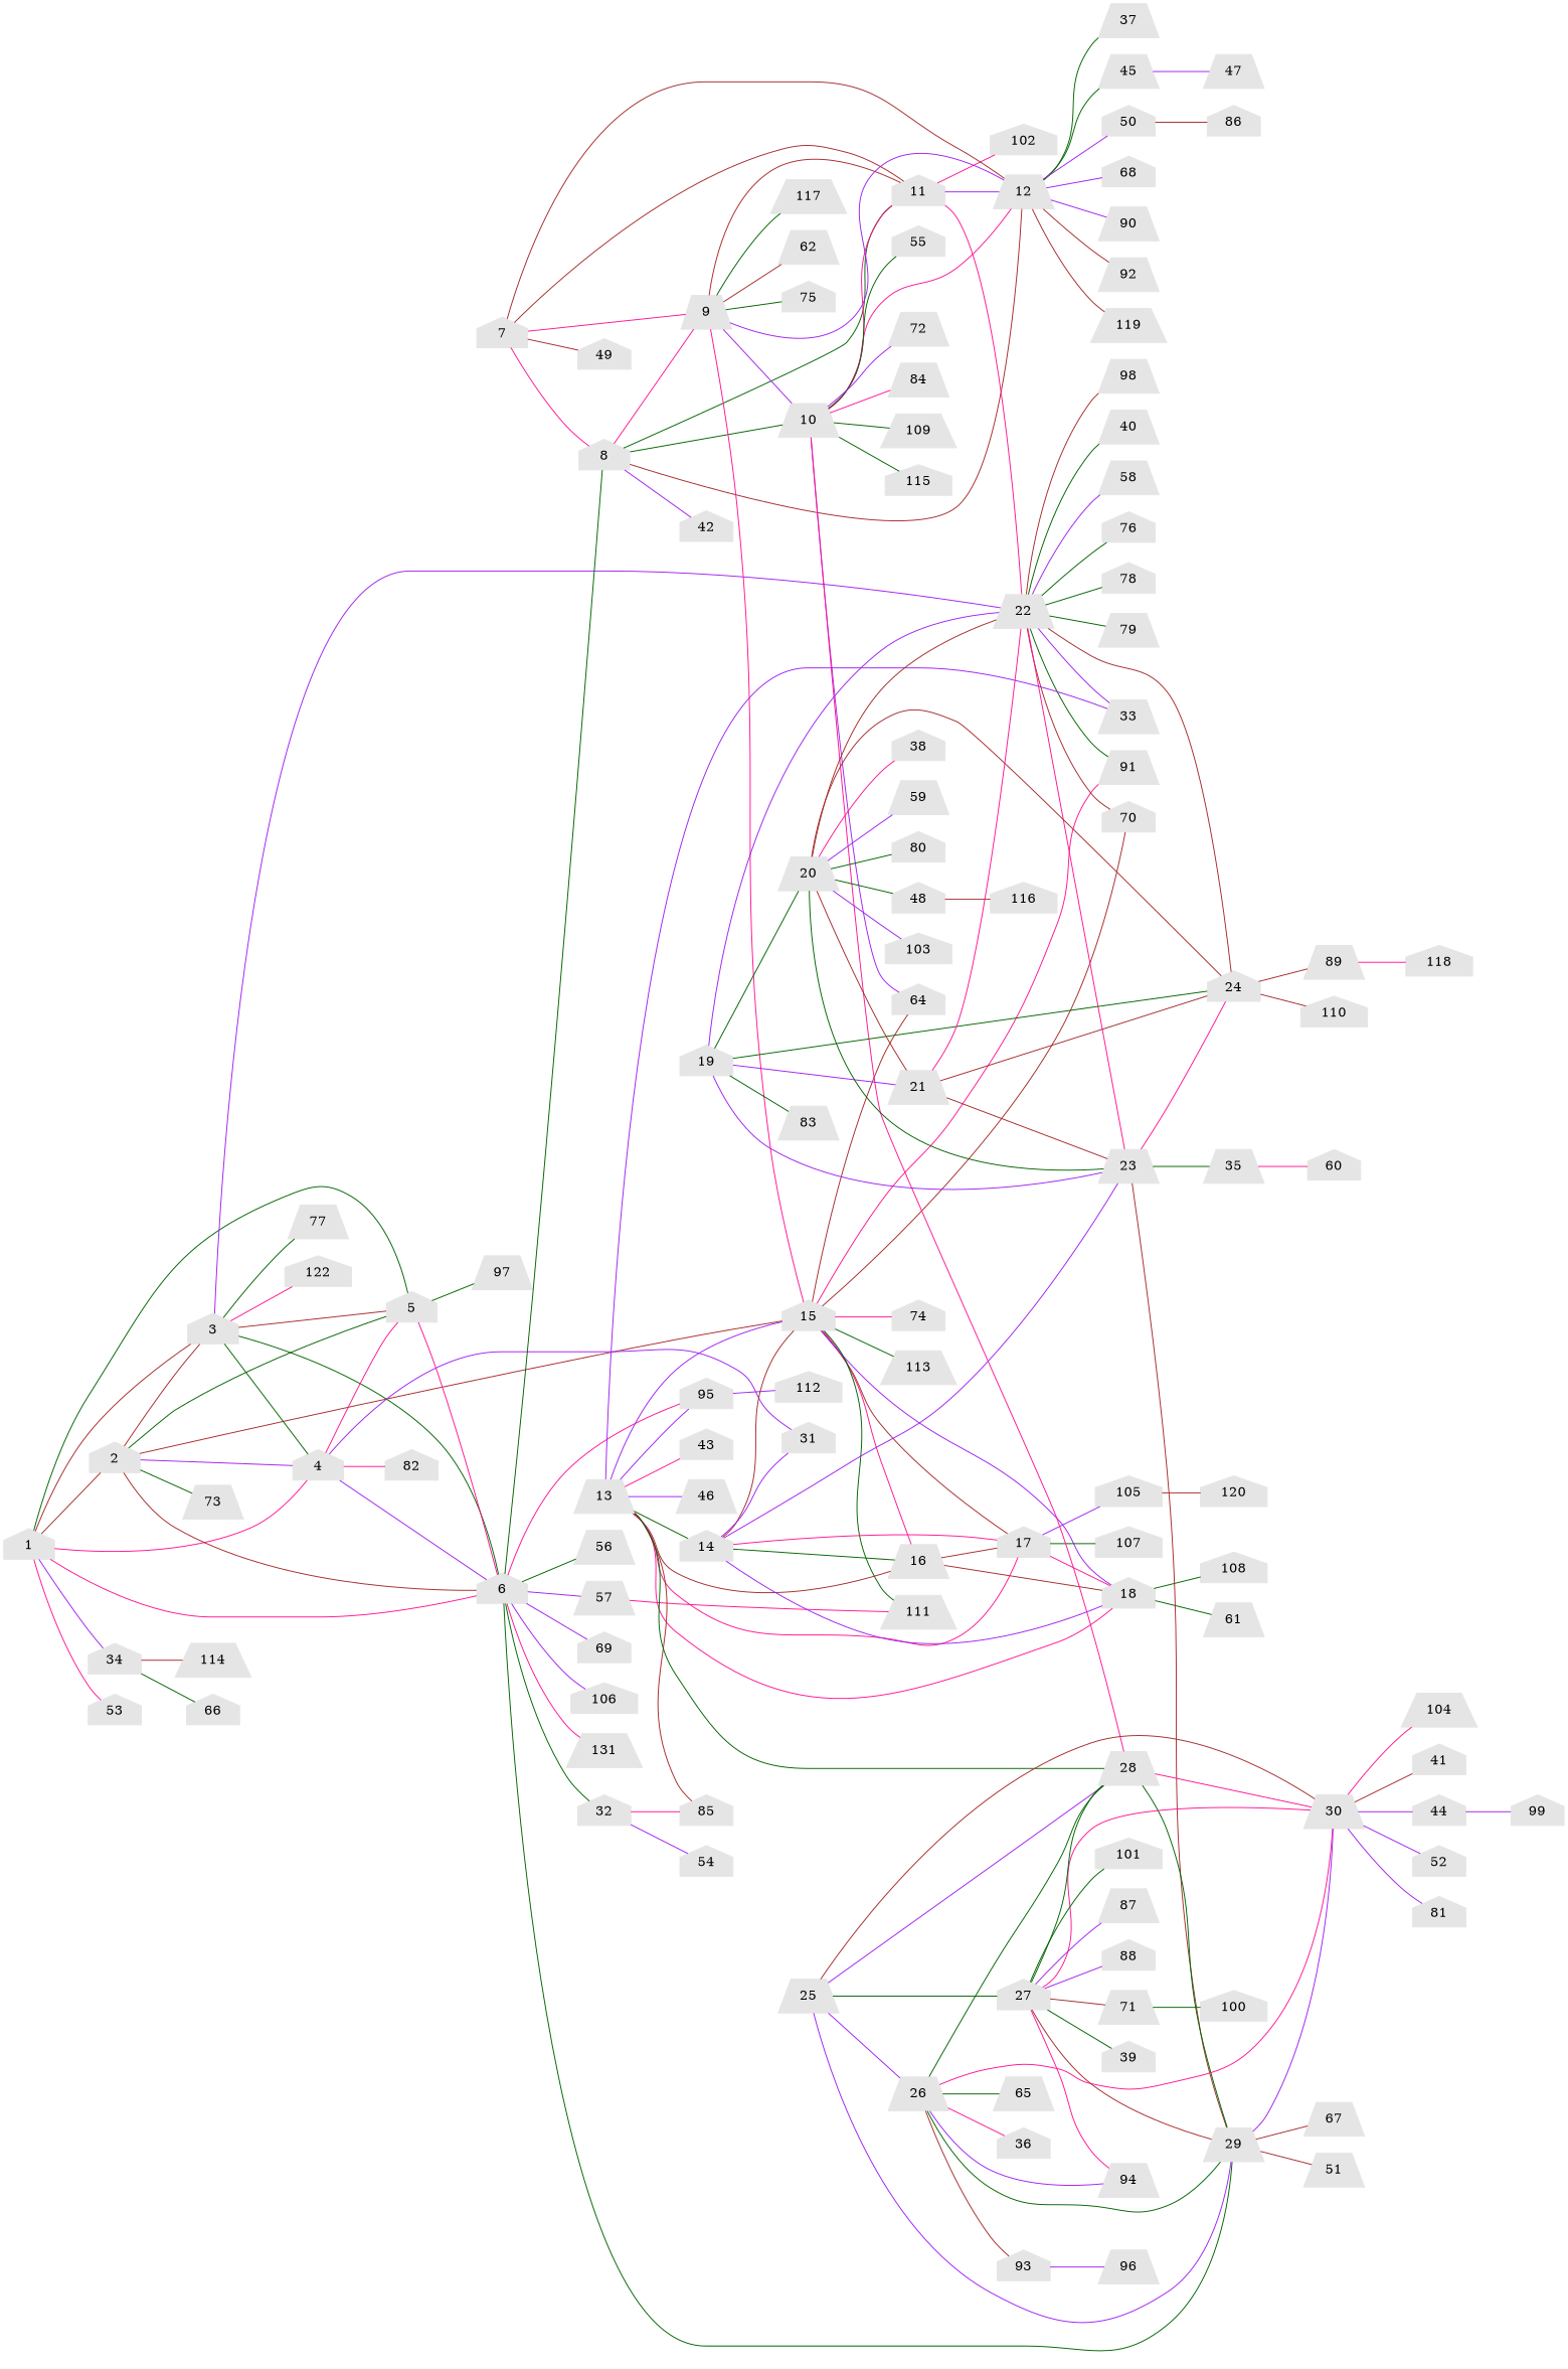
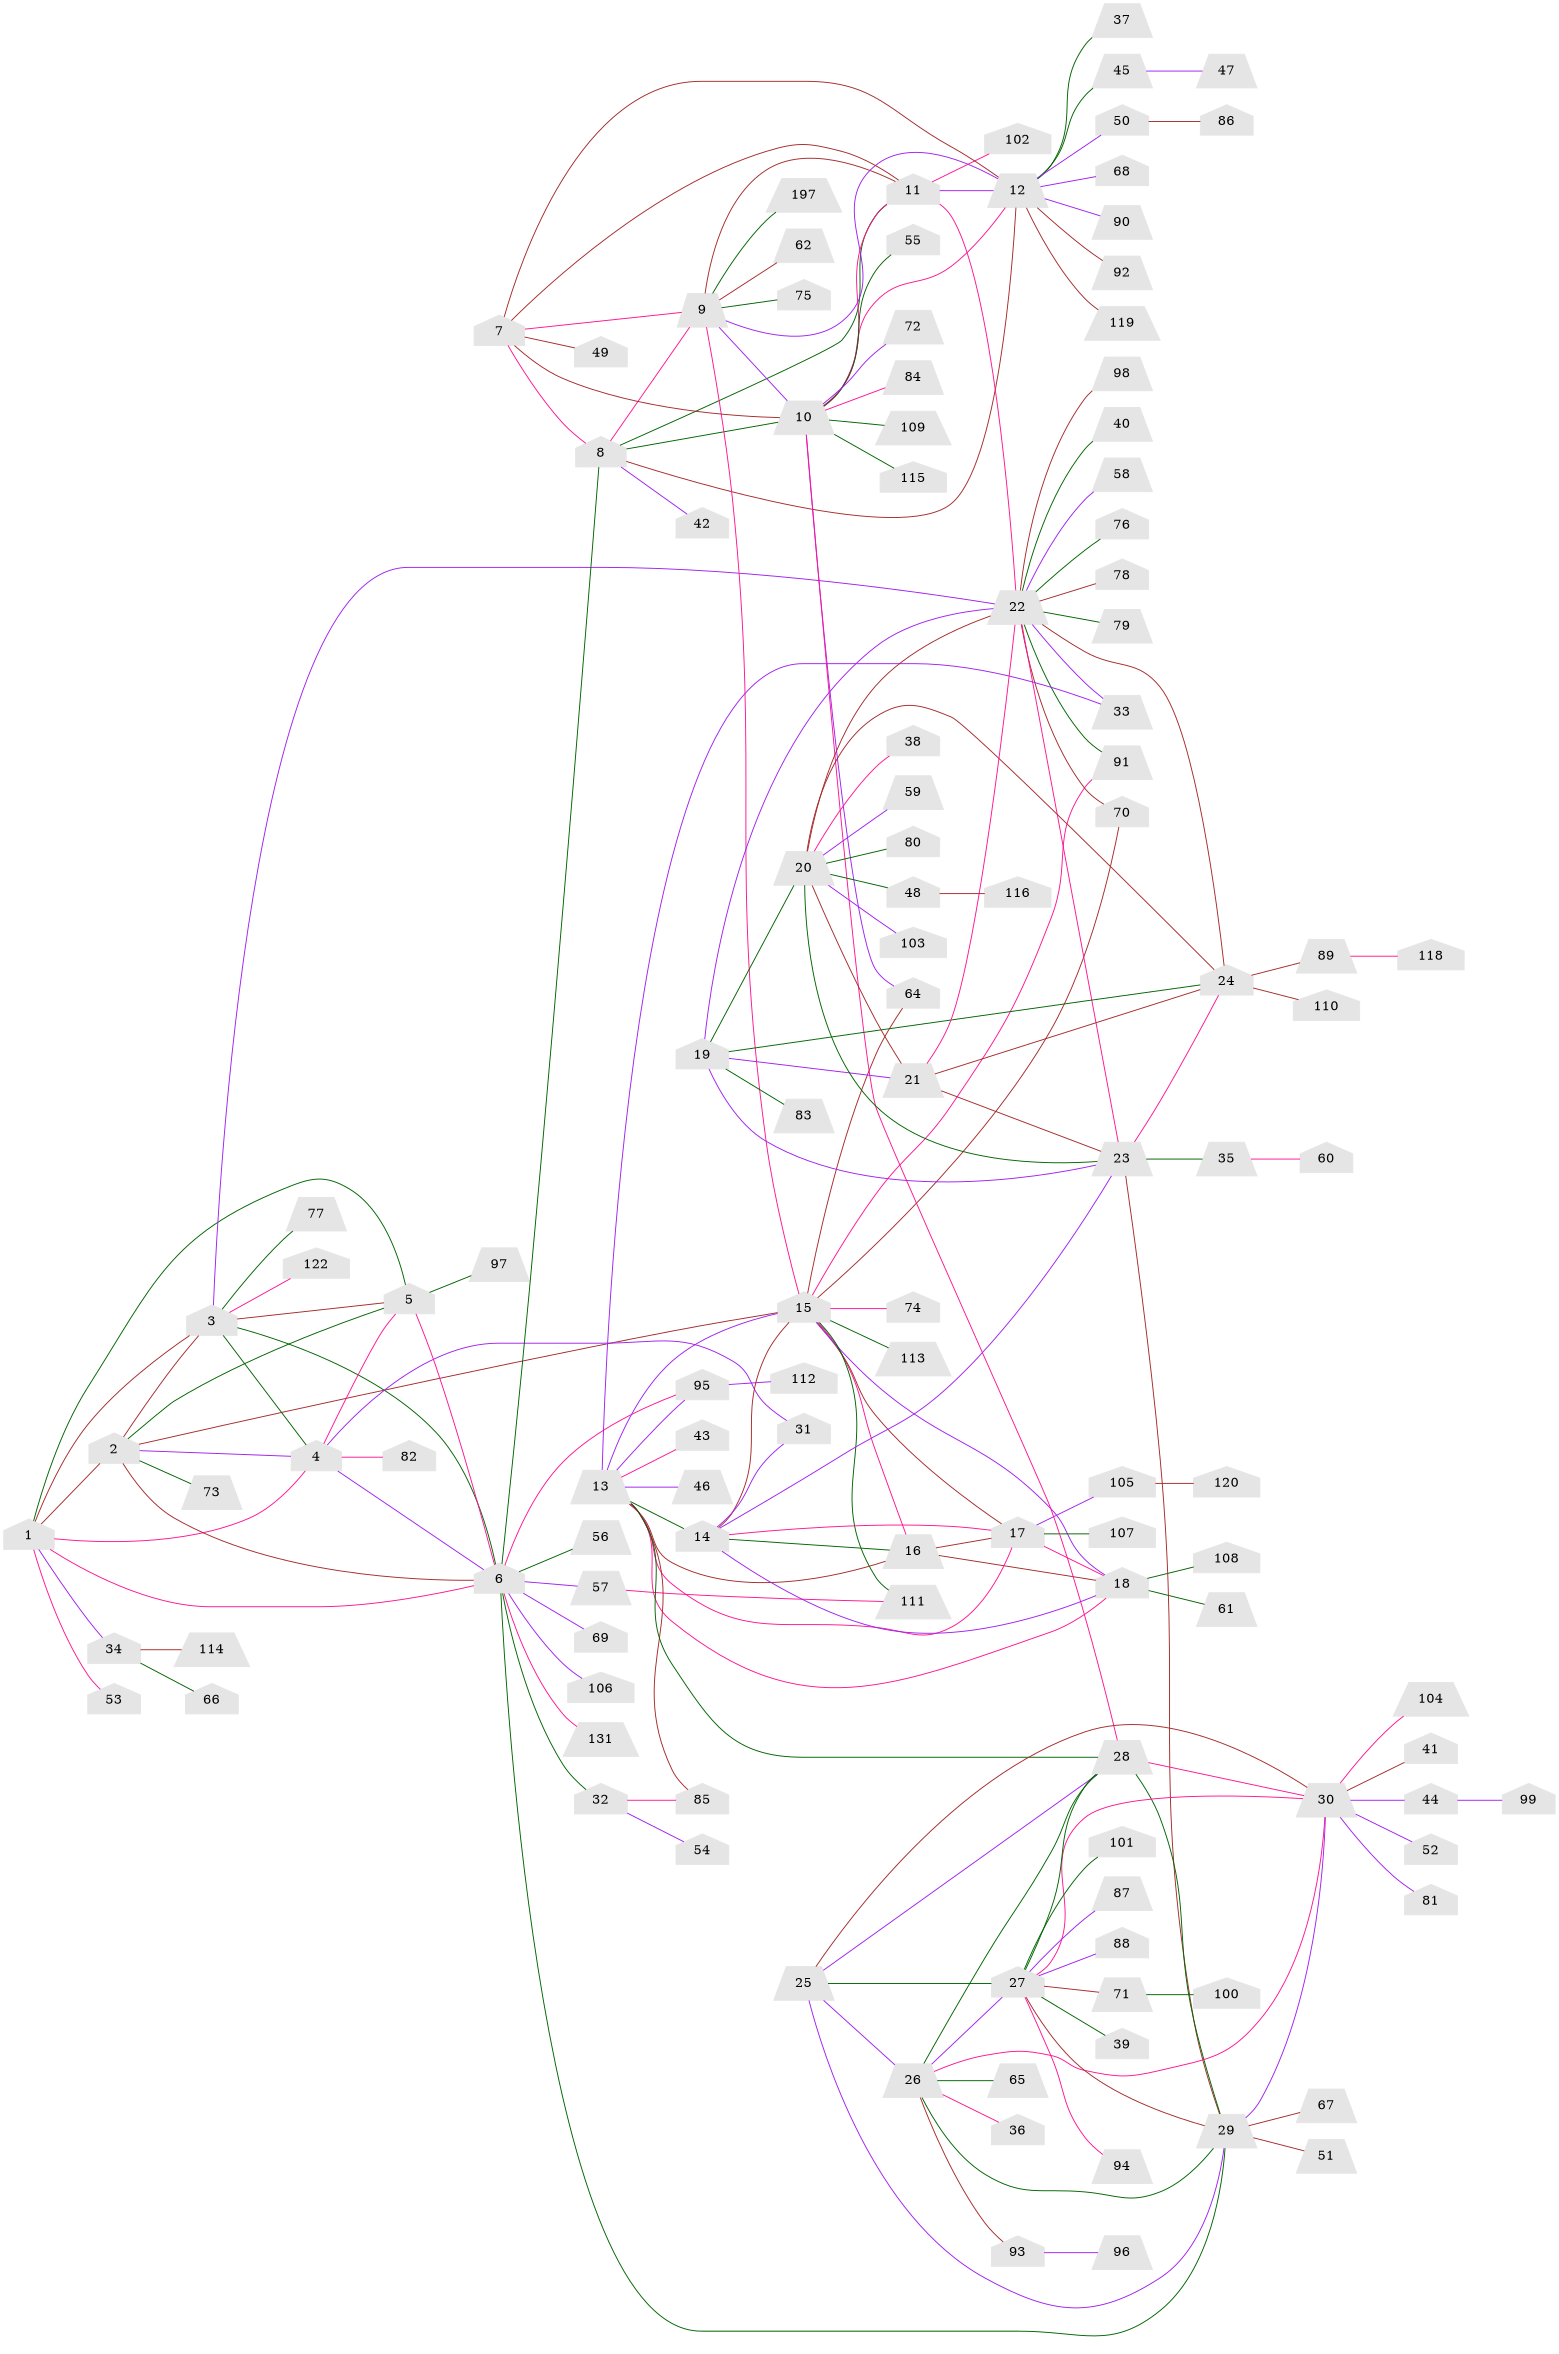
  graph {
    rankdir=LR
    node [color=gray90 shape=house style=filled]
    edge [color=darkgreen]
    1
    2
    3
    4
    5
    6
    34
    53
    15
    73 [shape=trapezium]
    22 [shape=trapezium]
    77 [shape=trapezium]
    122
    31
    82
    97 [shape=trapezium]
    8
    29 [shape=trapezium]
    32
    56 [shape=trapezium]
    57 [shape=trapezium]
    69
    95
    106
    n25 [label=131 shape=trapezium]
    66
    114 [shape=trapezium]
    64
    16 [shape=trapezium]
    17
    18
    70
    74
    91 [shape=trapezium]
    111 [shape=trapezium]
    113 [shape=trapezium]
    33 [shape=trapezium]
    23 [shape=trapezium]
    24
    40 [shape=trapezium]
    58 [shape=trapezium]
    76
    78
    79 [shape=trapezium]
    98 [shape=trapezium]
    9 [shape=trapezium]
    10 [shape=trapezium]
    11
    12 [shape=trapezium]
    42
    30 [shape=trapezium]
    51 [shape=trapezium]
    67 [shape=trapezium]
    85
    54
    112
    7
    49
    62 [shape=trapezium]
    75
-   117 [shape=trapezium]
+   117 [shape=trapezium label=197]
    28 [shape=trapezium]
    55
    72 [shape=trapezium]
    84 [shape=trapezium]
    109 [shape=trapezium]
    115
    102
    37 [shape=trapezium]
    45 [shape=trapezium]
    50
    68
    90 [shape=trapezium]
    92 [shape=trapezium]
    119 [shape=trapezium]
    47 [shape=trapezium]
    86
    13 [shape=trapezium]
    14
    43
    46 [shape=trapezium]
    105
    107
    61 [shape=trapezium]
    108
    35 [shape=trapezium]
    120
    19
    20 [shape=trapezium]
    21 [shape=trapezium]
    83 [shape=trapezium]
    38
    48
    59 [shape=trapezium]
    80
    103
    89 [shape=trapezium]
    110
    116
    60
    118
    25 [shape=trapezium]
    26 [shape=trapezium]
    27
    36
    65 [shape=trapezium]
    93
    39
    71 [shape=trapezium]
    87 [shape=trapezium]
    88
    94 [shape=trapezium]
    101
    41
    44
    52
    81
    104 [shape=trapezium]
    96 [shape=trapezium]
    100
    99
    1 -- 2 [color=brown]
    1 -- 3 [color=brown]
    1 -- 4 [color=deeppink]
    1 -- 5
    1 -- 6 [color=deeppink]
    1 -- 34 [color=purple]
    1 -- 53 [color=deeppink]
    2 -- 3 [color=brown]
    2 -- 4 [color=purple]
    2 -- 5
    2 -- 6 [color=brown]
    2 -- 15 [color=brown]
    2 -- 73
    3 -- 4
    3 -- 5 [color=brown]
    3 -- 6
    3 -- 22 [color=purple]
    3 -- 77
    3 -- 122 [color=deeppink]
    4 -- 5 [color=deeppink]
    4 -- 6 [color=purple]
    4 -- 31 [color=purple]
    4 -- 82 [color=deeppink]
    5 -- 6 [color=deeppink]
    5 -- 97
    6 -- 8
    6 -- 29
    6 -- 32
    6 -- 56
    6 -- 57 [color=purple]
    6 -- 69 [color=purple]
    6 -- 95 [color=deeppink]
    6 -- 106 [color=purple]
    6 -- n25 [color=deeppink]
    34 -- 66
    34 -- 114 [color=brown]
    15 -- 64 [color=brown]
    15 -- 16 [color=deeppink]
    15 -- 17 [color=brown]
    15 -- 18 [color=purple]
    15 -- 70 [color=brown]
    15 -- 74 [color=deeppink]
    15 -- 91 [color=deeppink]
    15 -- 111
    15 -- 113
    22 -- 70 [color=brown]
    22 -- 91
    22 -- 33 [color=purple]
    22 -- 23 [color=deeppink]
    22 -- 24 [color=brown]
    22 -- 40
    22 -- 58 [color=purple]
    22 -- 76
-   22 -- 78
+   22 -- 78 [color=brown]
    22 -- 79
    22 -- 98 [color=brown]
    8 -- 9 [color=deeppink]
    8 -- 10
    8 -- 11
    8 -- 12 [color=brown]
    8 -- 42 [color=purple]
    29 -- 30 [color=purple]
    29 -- 51 [color=brown]
    29 -- 67 [color=brown]
    32 -- 85 [color=deeppink]
    32 -- 54 [color=purple]
    57 -- 111 [color=deeppink]
    95 -- 112 [color=purple]
    16 -- 17 [color=brown]
    16 -- 18 [color=brown]
    17 -- 18 [color=deeppink]
    17 -- 105 [color=purple]
    17 -- 107
    18 -- 61
    18 -- 108
    23 -- 29 [color=brown]
    23 -- 24 [color=deeppink]
    23 -- 35
    24 -- 89 [color=brown]
    24 -- 110 [color=brown]
    9 -- 15 [color=deeppink]
    9 -- 10 [color=purple]
    9 -- 11 [color=brown]
    9 -- 12 [color=purple]
    9 -- 62 [color=brown]
    9 -- 75
    9 -- 117
    10 -- 64 [color=purple]
    10 -- 11 [color=deeppink]
    10 -- 12 [color=deeppink]
    10 -- 28 [color=deeppink]
    10 -- 55
    10 -- 72 [color=purple]
    10 -- 84 [color=deeppink]
    10 -- 109
    10 -- 115
    11 -- 22 [color=deeppink]
    11 -- 12 [color=purple]
    11 -- 102 [color=deeppink]
    12 -- 37
    12 -- 45
    12 -- 50 [color=purple]
    12 -- 68 [color=purple]
    12 -- 90 [color=purple]
    12 -- 92 [color=brown]
    12 -- 119 [color=brown]
    30 -- 41 [color=brown]
    30 -- 44 [color=purple]
    30 -- 52 [color=purple]
    30 -- 81 [color=purple]
    30 -- 104 [color=deeppink]
    7 -- 8 [color=deeppink]
    7 -- 9 [color=deeppink]
+   7 -- 10 [color=brown]
    7 -- 11 [color=brown]
    7 -- 12 [color=brown]
    7 -- 49 [color=brown]
    28 -- 29
    28 -- 30 [color=deeppink]
    45 -- 47 [color=purple]
    50 -- 86 [color=brown]
    13 -- 15 [color=purple]
    13 -- 95 [color=purple]
    13 -- 16 [color=brown]
    13 -- 17 [color=deeppink]
    13 -- 18 [color=deeppink]
    13 -- 33 [color=purple]
    13 -- 85 [color=brown]
    13 -- 28
    13 -- 14
    13 -- 43 [color=deeppink]
    13 -- 46 [color=purple]
    14 -- 15 [color=brown]
    14 -- 31 [color=purple]
    14 -- 16
    14 -- 17 [color=deeppink]
    14 -- 18 [color=purple]
    14 -- 23 [color=purple]
    105 -- 120 [color=brown]
    35 -- 60 [color=deeppink]
    19 -- 22 [color=purple]
    19 -- 23 [color=purple]
    19 -- 24
    19 -- 20
    19 -- 21 [color=purple]
    19 -- 83
    20 -- 22 [color=brown]
    20 -- 23
    20 -- 24 [color=brown]
    20 -- 21 [color=brown]
    20 -- 38 [color=deeppink]
    20 -- 48
    20 -- 59 [color=purple]
    20 -- 80
    20 -- 103 [color=purple]
    21 -- 22 [color=deeppink]
    21 -- 23 [color=brown]
    21 -- 24 [color=brown]
    48 -- 116 [color=brown]
    89 -- 118 [color=deeppink]
    25 -- 29 [color=purple]
    25 -- 30 [color=brown]
    25 -- 28 [color=purple]
    25 -- 26 [color=purple]
    25 -- 27
    26 -- 29
    26 -- 30 [color=deeppink]
    26 -- 28
-   26 -- 94 [color=purple]
+   26 -- 27 [color=purple]
    26 -- 36 [color=deeppink]
    26 -- 65
    26 -- 93 [color=brown]
    27 -- 29 [color=brown]
    27 -- 30 [color=deeppink]
    27 -- 28
    27 -- 39
    27 -- 71 [color=brown]
    27 -- 87 [color=purple]
    27 -- 88 [color=purple]
    27 -- 94 [color=deeppink]
    27 -- 101
    93 -- 96 [color=purple]
    71 -- 100
    44 -- 99 [color=purple]
  }
